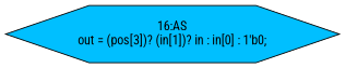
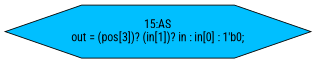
  strict digraph {
    fontname="Roboto Condensed"
-   n1 [ast="<pyverilog.vparser.ast.Assign object at 0x7f25e6df4dd0>" def_var="['out']" fillcolor=deepskyblue label="16:AS\nout = (pos[3])? (in[1])? in : in[0] : 1'b0;" statements="[]" style=filled typ=Assign use_var="['pos', 'in', 'in', 'in']" shape=hexagon fontname="Roboto Condensed"]
+   n1 [ast="<pyverilog.vparser.ast.Assign object at 0x7f25e6df4dd0>" def_var="['out']" fillcolor=deepskyblue label="15:AS\nout = (pos[3])? (in[1])? in : in[0] : 1'b0;" statements="[]" style=filled typ=Assign use_var="['pos', 'in', 'in', 'in']" shape=hexagon fontname="Roboto Condensed"]
  }
